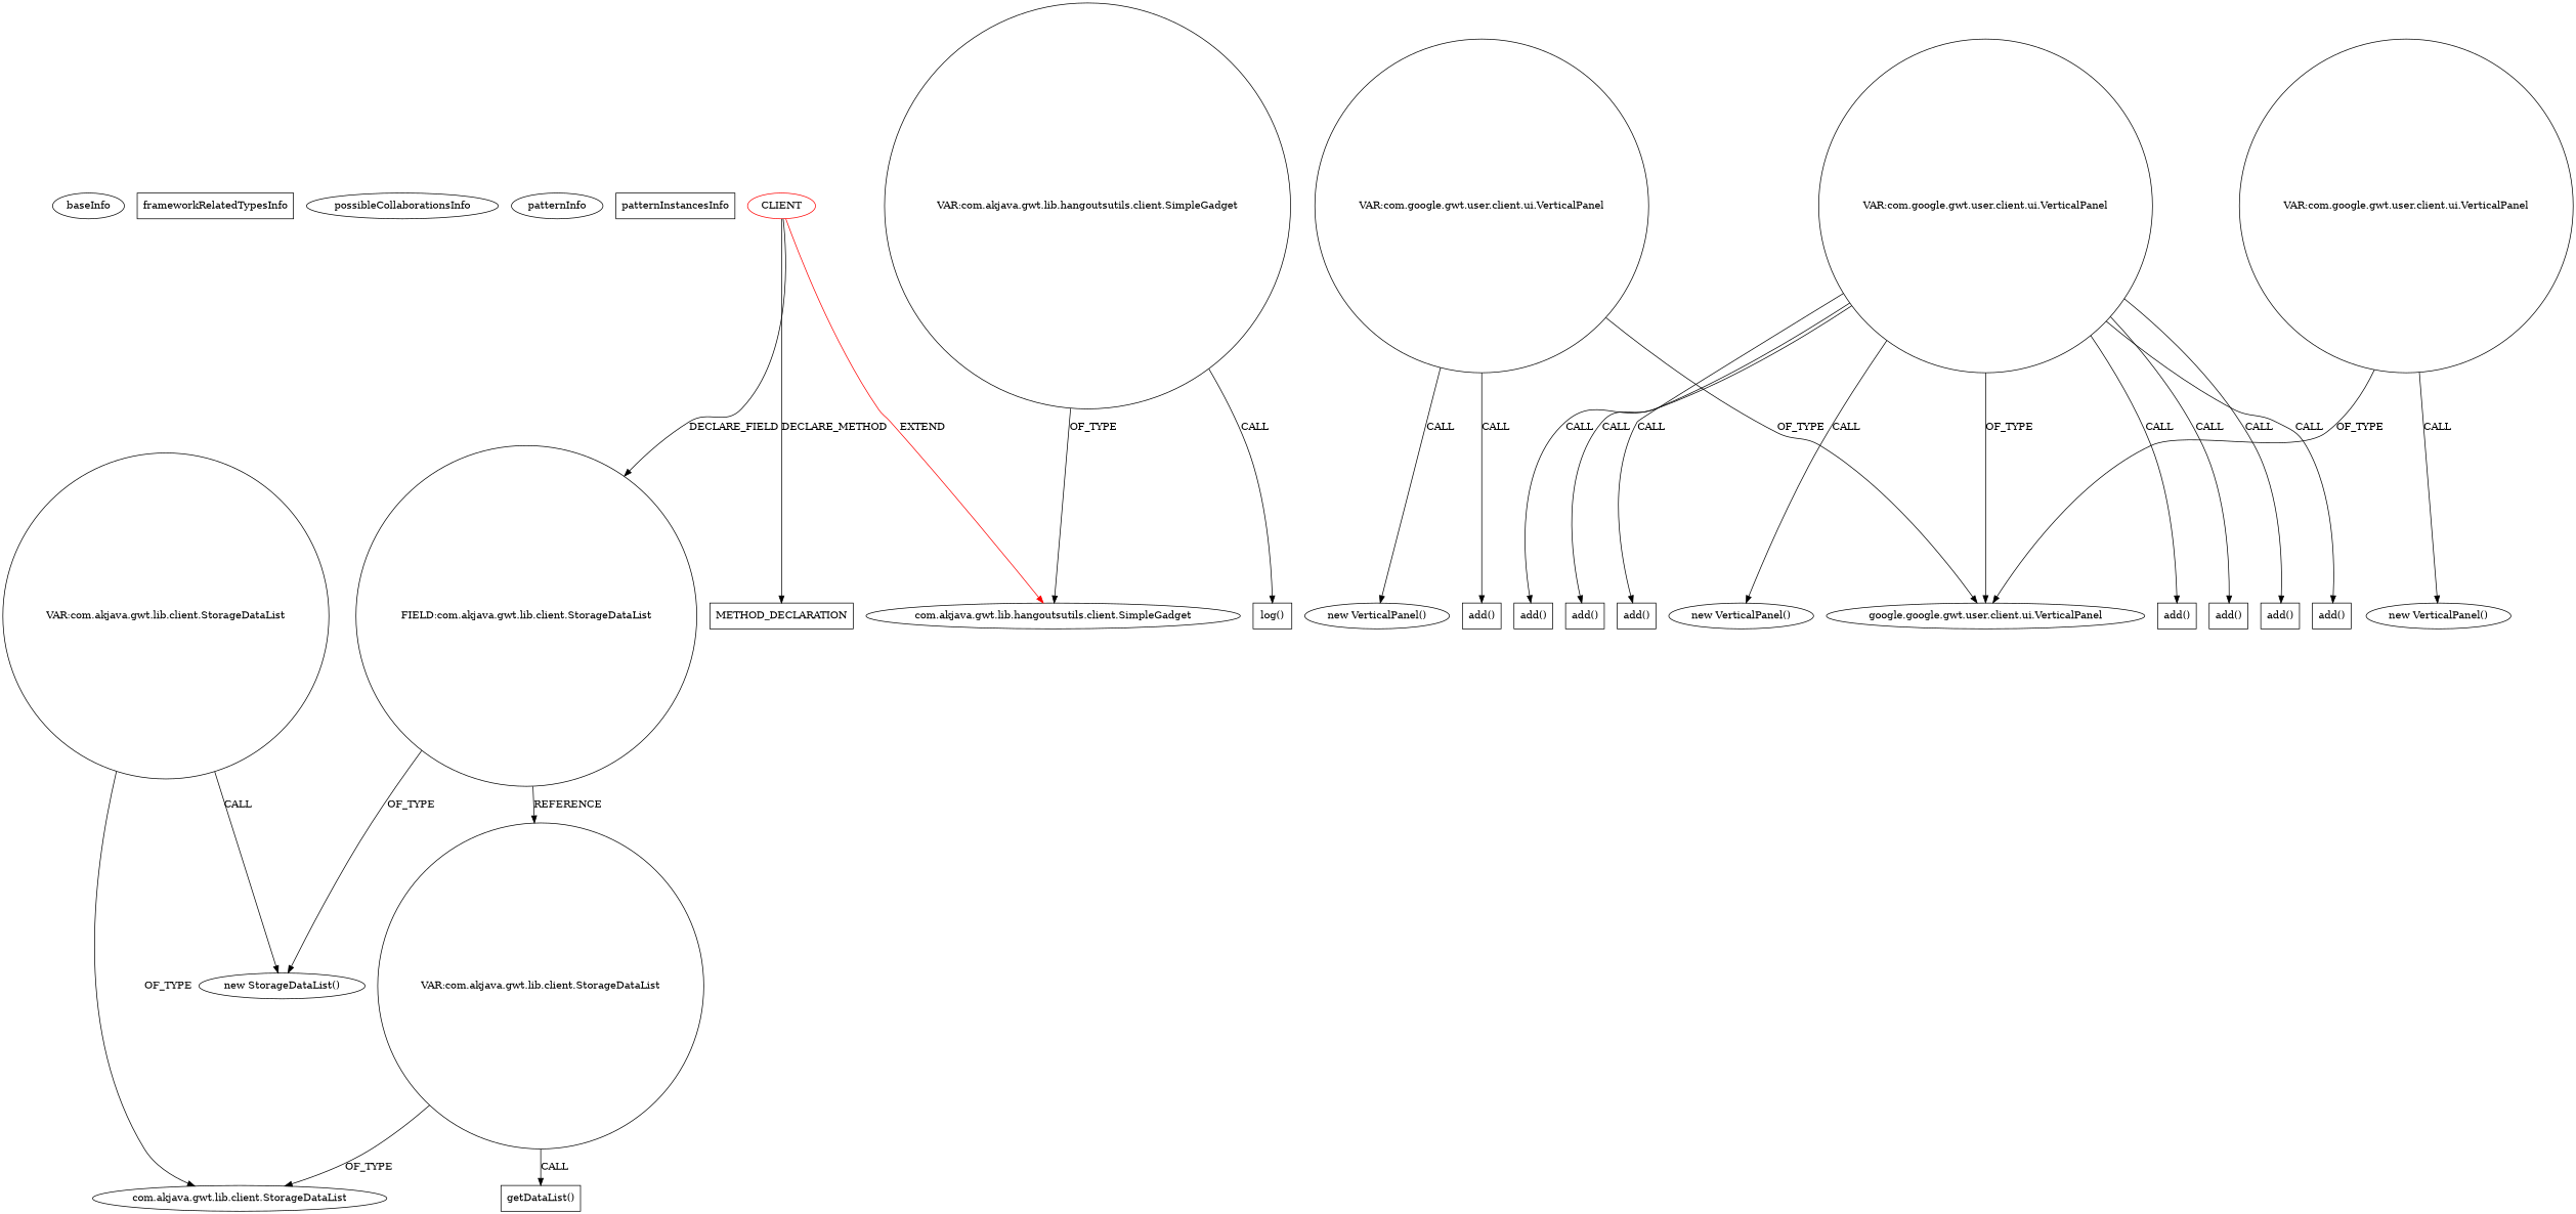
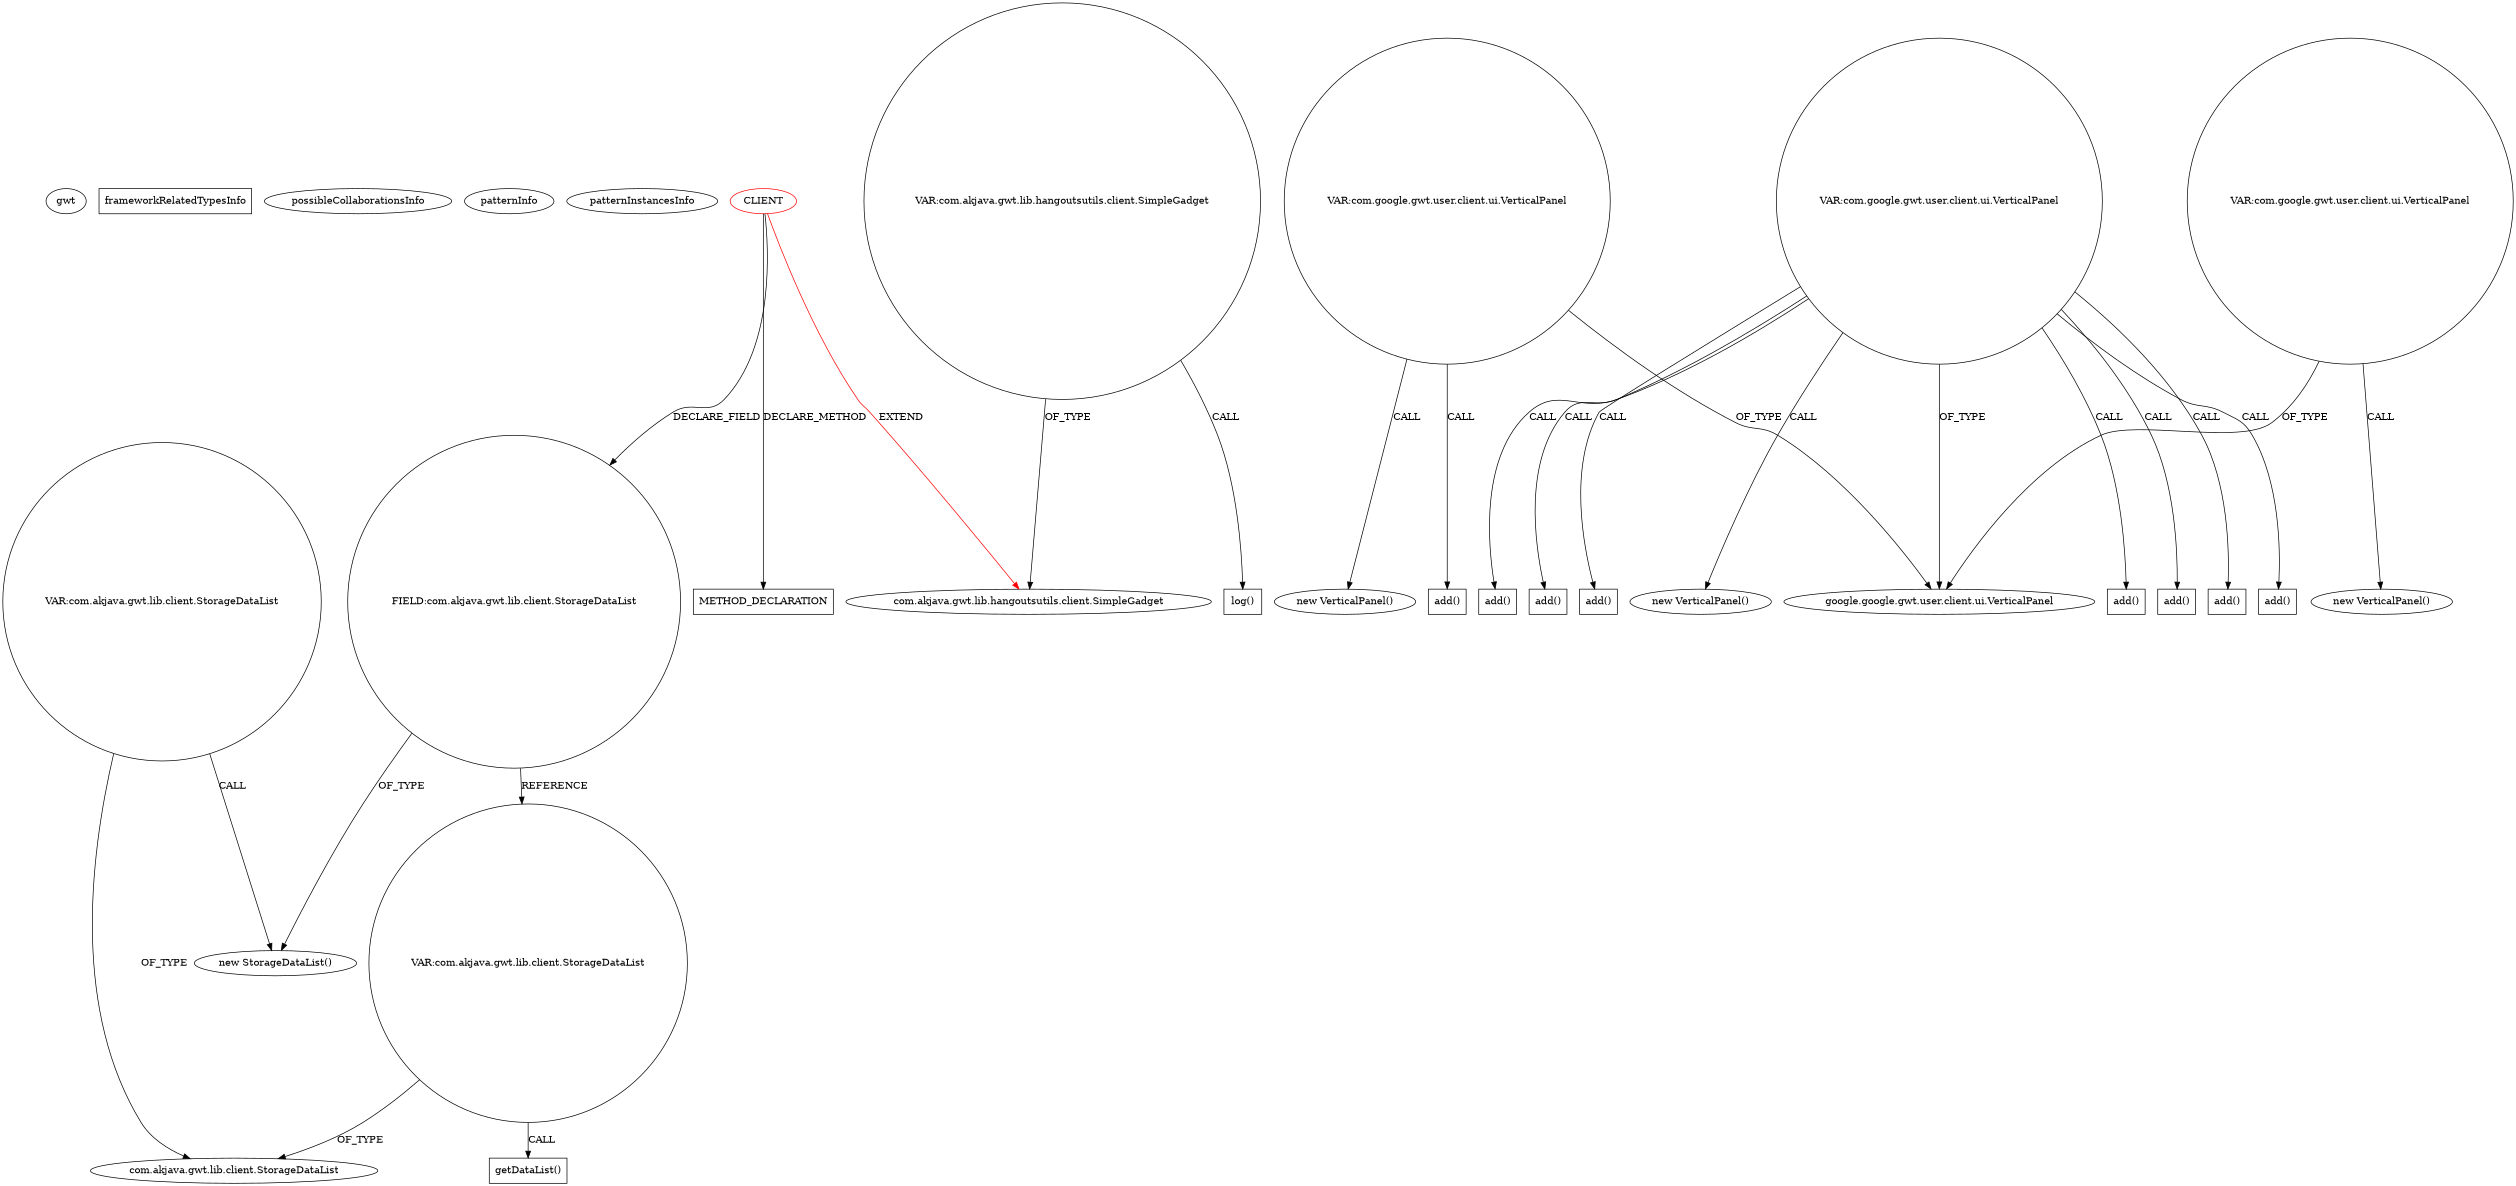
  digraph {
    fontname="DejaVu Serif"
    node [fontname="DejaVu Serif" isFrameworkType=false vertexType=INSIDE_CALL]
    edge [fontname="DejaVu Serif"]
-   baseInfo [category=pattern graphId=2162 isAnonymous=false possibleRelation=false isFrameworkType="" vertexType=""]
+   baseInfo [category=pattern graphId=2162 isAnonymous=false possibleRelation=false label=gwt isFrameworkType="" vertexType=""]
    frameworkRelatedTypesInfo [0="com.akjava.gwt.lib.hangoutsutils.client.SimpleGadget" shape=box isFrameworkType="" vertexType=""]
    possibleCollaborationsInfo [isFrameworkType="" vertexType=""]
    patternInfo [frequency=2.0 patternRootClient=0 isFrameworkType="" vertexType=""]
-   patternInstancesInfo [0="akjava-GWT-Hangouts~/akjava-GWT-Hangouts/GWT-Hangouts-master/apps/sound-player/src/com/akjava/gwt/hangout/soundplayer/client/HangoutSoundPlayer.java~HangoutSoundPlayer~561" 1="akjava-GWT-Hangouts~/akjava-GWT-Hangouts/GWT-Hangouts-master/apps/easyoverlay/src/com/akjava/gwt/hangout/easyoverlay/client/EasyOverlay.java~EasyOverlay~492" shape=box isFrameworkType="" vertexType=""]
+   patternInstancesInfo [0="akjava-GWT-Hangouts~/akjava-GWT-Hangouts/GWT-Hangouts-master/apps/sound-player/src/com/akjava/gwt/hangout/soundplayer/client/HangoutSoundPlayer.java~HangoutSoundPlayer~561" 1="akjava-GWT-Hangouts~/akjava-GWT-Hangouts/GWT-Hangouts-master/apps/easyoverlay/src/com/akjava/gwt/hangout/easyoverlay/client/EasyOverlay.java~EasyOverlay~492" isFrameworkType="" vertexType=""]
    n6 [label="FIELD:com.akjava.gwt.lib.client.StorageDataList" shape=circle vertexType=FIELD_DECLARATION]
    n7 [label="VAR:com.akjava.gwt.lib.client.StorageDataList" shape=circle vertexType=VARIABLE_EXPRESION]
    n8 [label="new StorageDataList()" vertexType=CONSTRUCTOR_CALL]
    n9 [label="com.akjava.gwt.lib.client.StorageDataList" vertexType=FRAMEWORK_CLASS_TYPE]
    n10 [label="getDataList()" shape=box]
    n11 [color=red label=CLIENT vertexType=ROOT_CLIENT_CLASS_DECLARATION]
    n12 [label="com.akjava.gwt.lib.hangoutsutils.client.SimpleGadget" vertexType=FRAMEWORK_CLASS_TYPE]
    n13 [label=METHOD_DECLARATION shape=box vertexType=CLIENT_METHOD_DECLARATION]
    n14 [label="VAR:com.akjava.gwt.lib.client.StorageDataList" shape=circle vertexType=VARIABLE_EXPRESION]
    n15 [label="VAR:com.akjava.gwt.lib.hangoutsutils.client.SimpleGadget" shape=circle vertexType=VARIABLE_EXPRESION]
    n16 [label="log()" shape=box]
    n17 [label="google.google.gwt.user.client.ui.VerticalPanel" vertexType=FRAMEWORK_CLASS_TYPE]
    n18 [label="VAR:com.google.gwt.user.client.ui.VerticalPanel" shape=circle vertexType=VARIABLE_EXPRESION]
    n19 [label="add()" shape=box]
    n20 [label="new VerticalPanel()" vertexType=CONSTRUCTOR_CALL]
    n21 [label="VAR:com.google.gwt.user.client.ui.VerticalPanel" shape=circle vertexType=VARIABLE_EXPRESION]
    n22 [label="add()" shape=box]
    n23 [label="add()" shape=box]
    n24 [label="add()" shape=box]
    n25 [label="add()" shape=box]
    n26 [label="add()" shape=box]
    n27 [label="add()" shape=box]
    n28 [label="add()" shape=box]
    n29 [label="new VerticalPanel()" vertexType=CONSTRUCTOR_CALL]
    n30 [label="VAR:com.google.gwt.user.client.ui.VerticalPanel" shape=circle vertexType=VARIABLE_EXPRESION]
    n31 [label="new VerticalPanel()" vertexType=CONSTRUCTOR_CALL]
    n6 -> n7 [label=REFERENCE]
    n6 -> n8 [label=OF_TYPE]
    n7 -> n9 [label=OF_TYPE]
    n7 -> n10 [label=CALL]
    n11 -> n6 [label=DECLARE_FIELD]
    n11 -> n12 [color=red label=EXTEND]
    n11 -> n13 [label=DECLARE_METHOD]
    n14 -> n8 [label=CALL]
    n14 -> n9 [label=OF_TYPE]
    n15 -> n12 [label=OF_TYPE]
    n15 -> n16 [label=CALL]
    n18 -> n17 [label=OF_TYPE]
    n18 -> n19 [label=CALL]
    n18 -> n20 [label=CALL]
    n21 -> n17 [label=OF_TYPE]
    n21 -> n22 [label=CALL]
    n21 -> n23 [label=CALL]
    n21 -> n24 [label=CALL]
    n21 -> n25 [label=CALL]
    n21 -> n26 [label=CALL]
    n21 -> n27 [label=CALL]
    n21 -> n28 [label=CALL]
    n21 -> n29 [label=CALL]
    n30 -> n17 [label=OF_TYPE]
    n30 -> n31 [label=CALL]
  }
